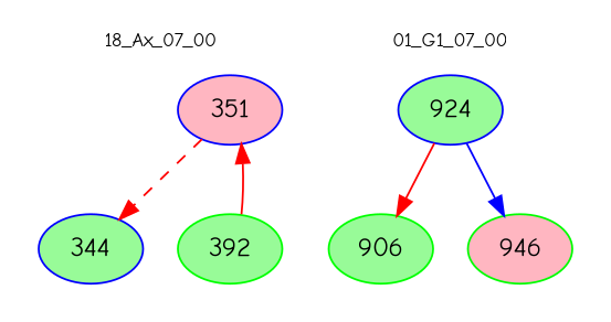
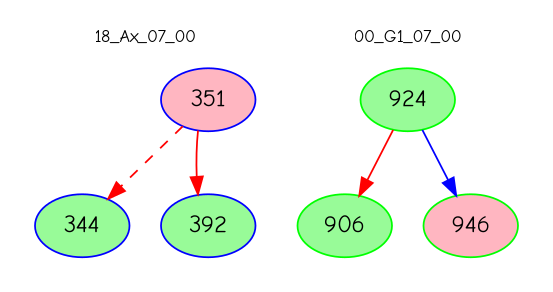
  digraph {
    fontname="Comic Neue"
    node [color=blue fillcolor=palegreen fontname="Comic Neue" style=filled]
    edge [color=red fontname="Comic Neue" style=solid]
    n1 [fillcolor=lightpink label=351]
    n2 [label=344]
-   n3 [color=green label=392]
-   n4 [label=924]
+   n3 [label=392]
+   n4 [color=green label=924]
    n5 [color=green label=906]
    n6 [color=green fillcolor=lightpink label=946]
    subgraph cluster_1 {
      color=white
      fontsize=10
      label="18_Ax_07_00"
      n1
      n2
      n3
    }
    subgraph cluster_2 {
      color=white
      fontsize=10
-     label="01_G1_07_00"
+     label="00_G1_07_00"
      n4
      n5
      n6
    }
    n1 -> n2 [style=dashed]
-   n3 -> n1
+   n1 -> n3
    n4 -> n5
    n4 -> n6 [color=blue]
  }
